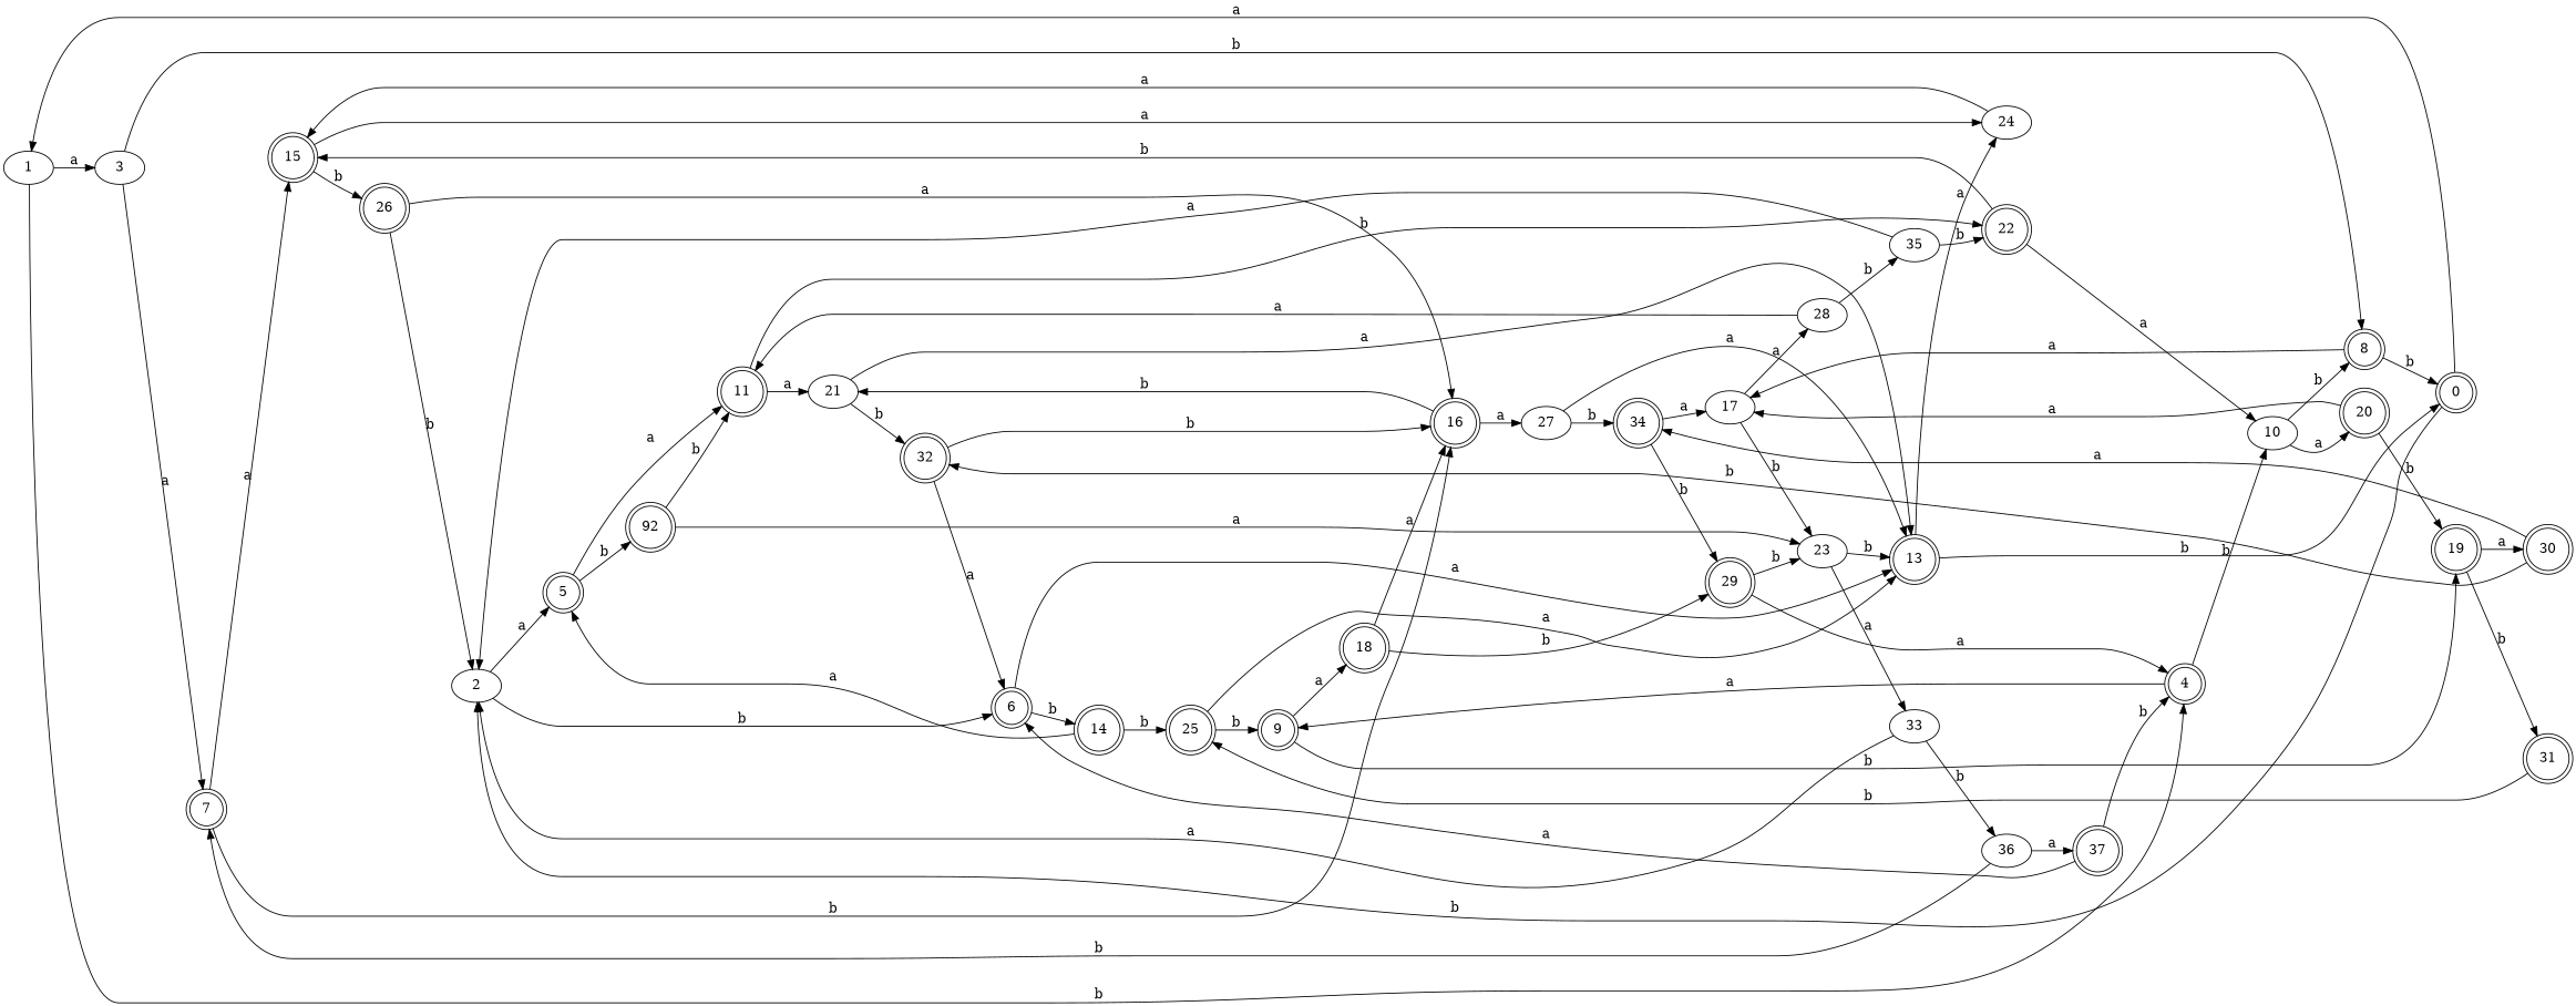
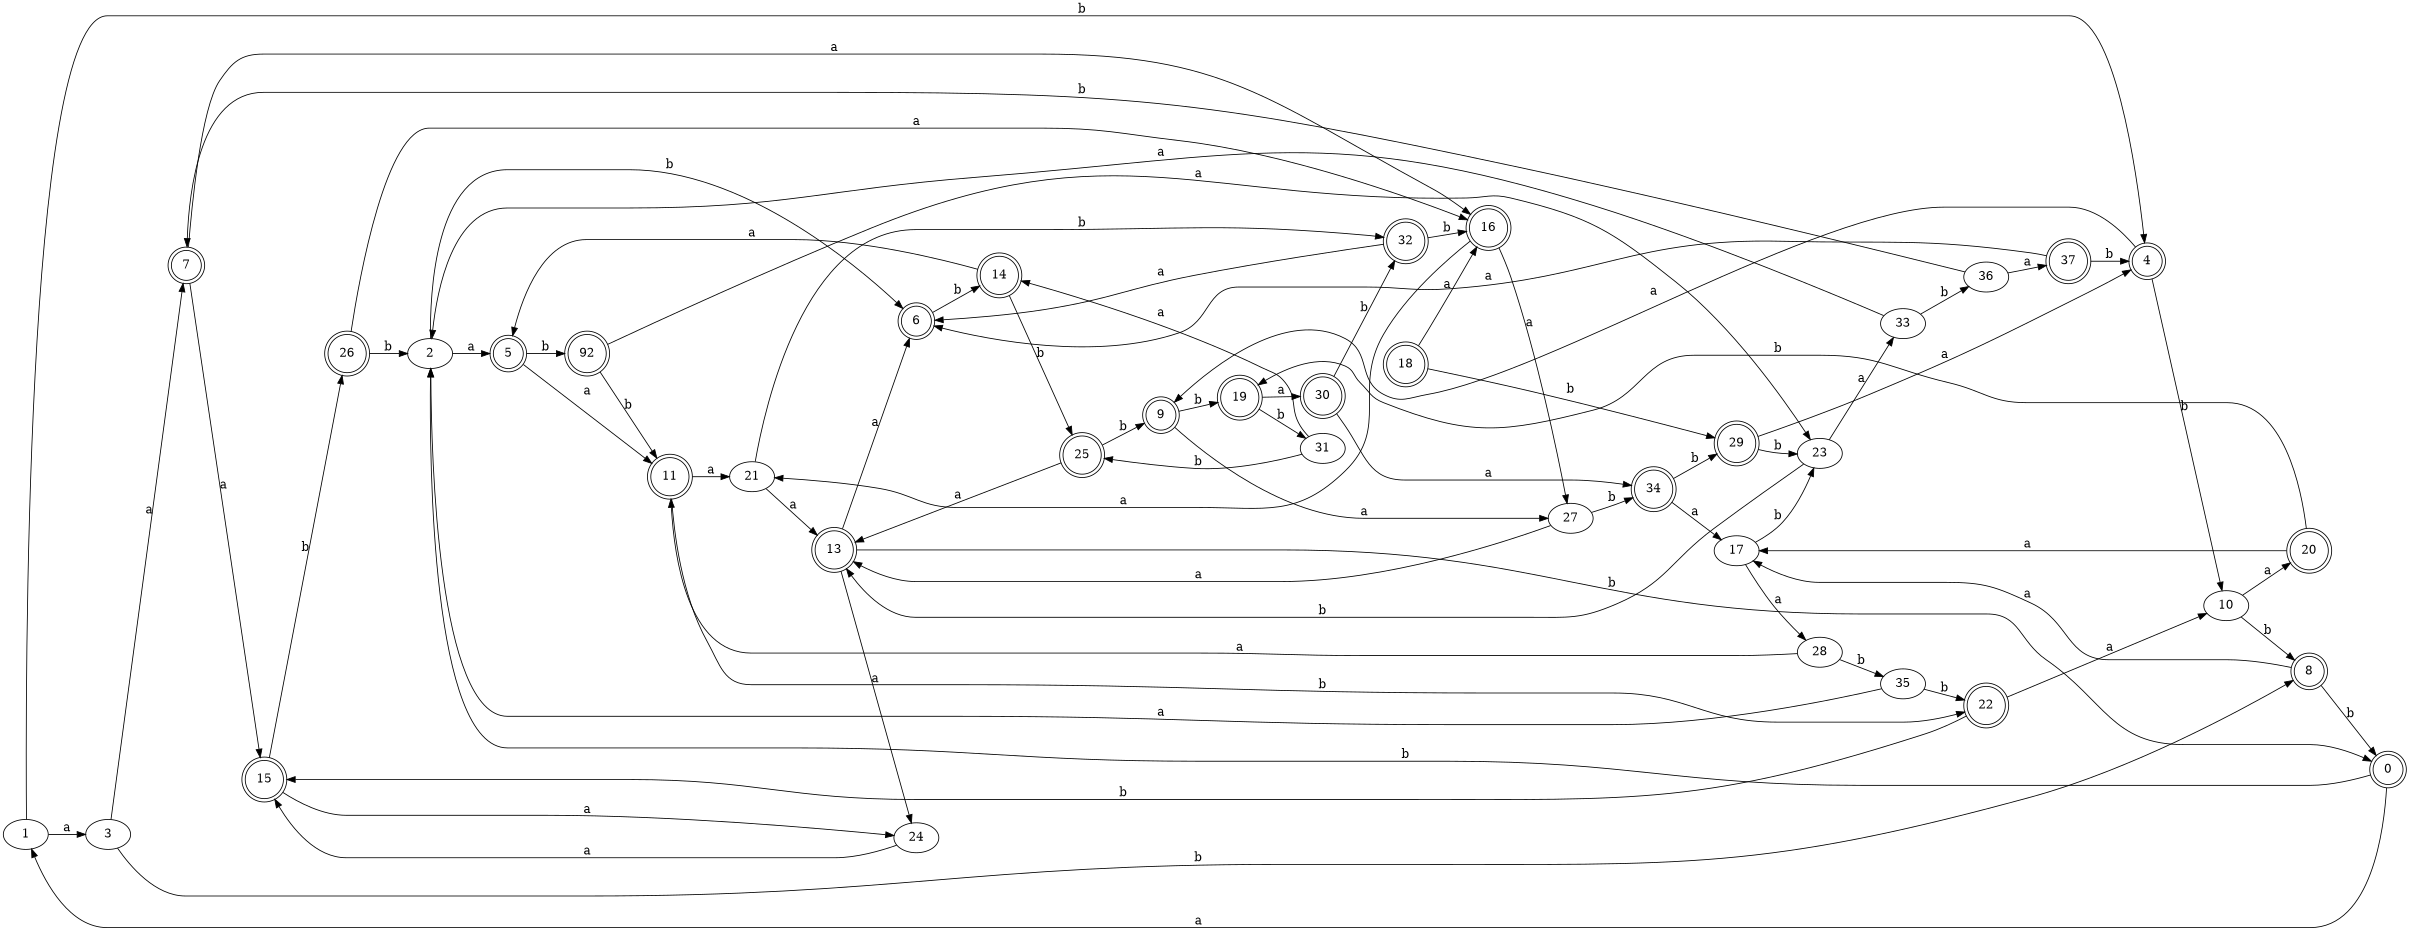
  digraph {
    rankdir=LR
    node [shape=doublecircle]
    1 [shape=""]
    0
    2 [shape=""]
    3 [shape=""]
    4
    5
    6
    7
    8
    9
    10 [shape=""]
    11
    n13 [label=92]
    13
    14
    15
    16
    17 [shape=""]
    18
    19
    20
    21 [shape=""]
    22
    23 [shape=""]
    24 [shape=""]
    25
    26
    27 [shape=""]
    28 [shape=""]
    29
    30
-   31
+   31 [shape=""]
    32
    33 [shape=""]
    34
    35 [shape=""]
    36 [shape=""]
    37
    1 -> 3 [label=a]
    1 -> 4 [label=b]
    0 -> 1 [label=a]
    0 -> 2 [label=b]
    2 -> 5 [label=a]
    2 -> 6 [label=b]
    3 -> 7 [label=a]
    3 -> 8 [label=b]
    4 -> 9 [label=a]
    4 -> 10 [label=b]
    5 -> 11 [label=a]
    5 -> n13 [label=b]
-   6 -> 13 [label=a]
+   13 -> 6 [label=a]
    6 -> 14 [label=b]
    7 -> 15 [label=a]
-   7 -> 16 [label=b]
+   7 -> 16 [label=a]
    8 -> 0 [label=b]
    8 -> 17 [label=a]
-   9 -> 18 [label=a]
+   9 -> 27 [label=a]
    9 -> 19 [label=b]
    10 -> 8 [label=b]
    10 -> 20 [label=a]
    11 -> 21 [label=a]
    11 -> 22 [label=b]
    n13 -> 11 [label=b]
    n13 -> 23 [label=a]
    13 -> 0 [label=b]
    13 -> 24 [label=a]
    14 -> 5 [label=a]
    14 -> 25 [label=b]
    15 -> 24 [label=a]
    15 -> 26 [label=b]
-   16 -> 21 [label=b]
+   16 -> 21 [label=a]
    16 -> 27 [label=a]
    17 -> 23 [label=b]
    17 -> 28 [label=a]
    18 -> 16 [label=a]
    18 -> 29 [label=b]
    19 -> 30 [label=a]
    19 -> 31 [label=b]
    20 -> 17 [label=a]
    20 -> 19 [label=b]
    21 -> 13 [label=a]
    21 -> 32 [label=b]
    22 -> 10 [label=a]
    22 -> 15 [label=b]
    23 -> 13 [label=b]
    23 -> 33 [label=a]
    24 -> 15 [label=a]
    25 -> 9 [label=b]
    25 -> 13 [label=a]
    26 -> 2 [label=b]
    26 -> 16 [label=a]
    27 -> 13 [label=a]
    27 -> 34 [label=b]
    28 -> 11 [label=a]
    28 -> 35 [label=b]
    29 -> 4 [label=a]
    29 -> 23 [label=b]
    30 -> 32 [label=b]
    30 -> 34 [label=a]
+   31 -> 14 [label=a]
    31 -> 25 [label=b]
    32 -> 6 [label=a]
    32 -> 16 [label=b]
    33 -> 2 [label=a]
    33 -> 36 [label=b]
    34 -> 17 [label=a]
    34 -> 29 [label=b]
    35 -> 2 [label=a]
    35 -> 22 [label=b]
    36 -> 7 [label=b]
    36 -> 37 [label=a]
    37 -> 4 [label=b]
    37 -> 6 [label=a]
  }
